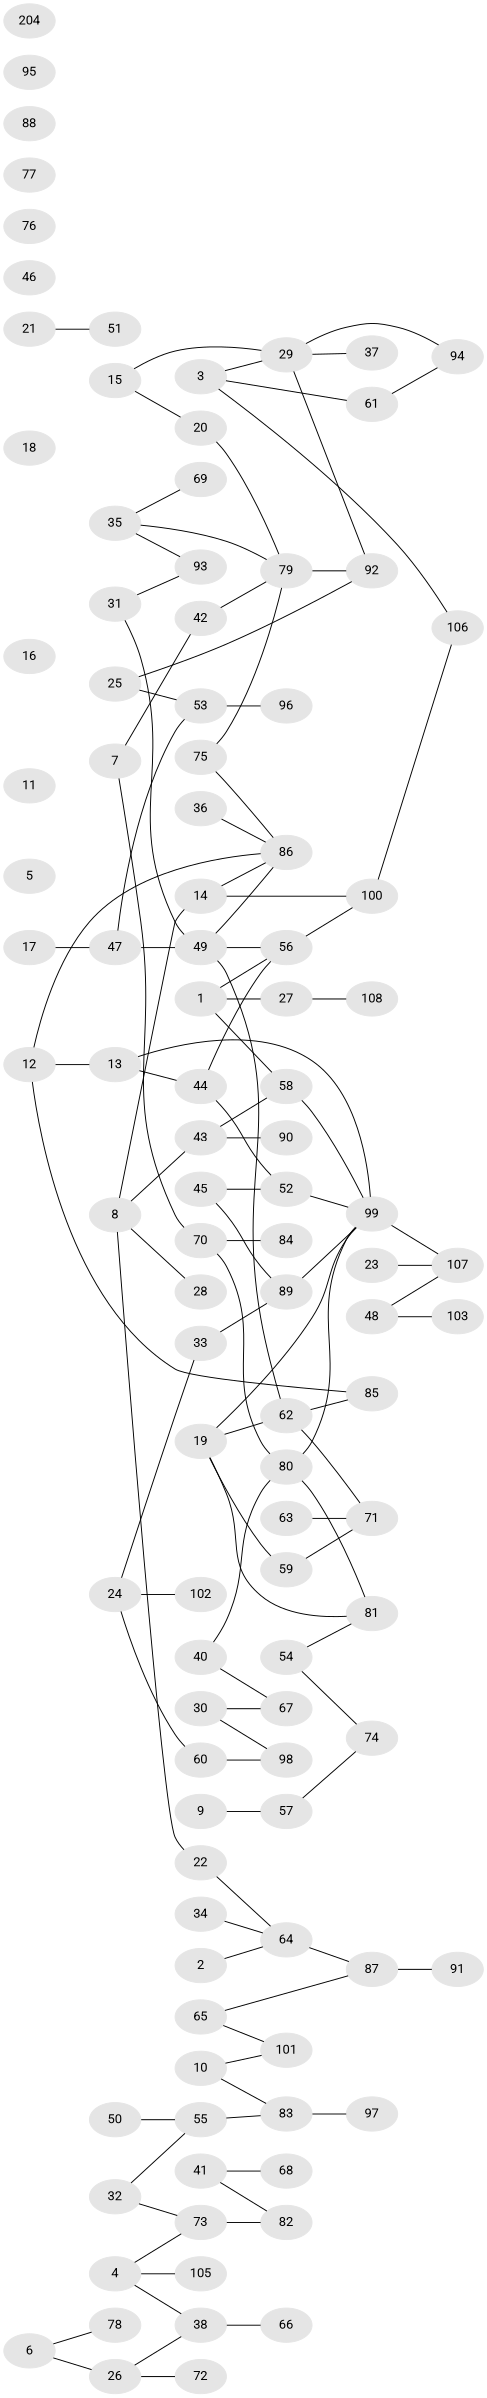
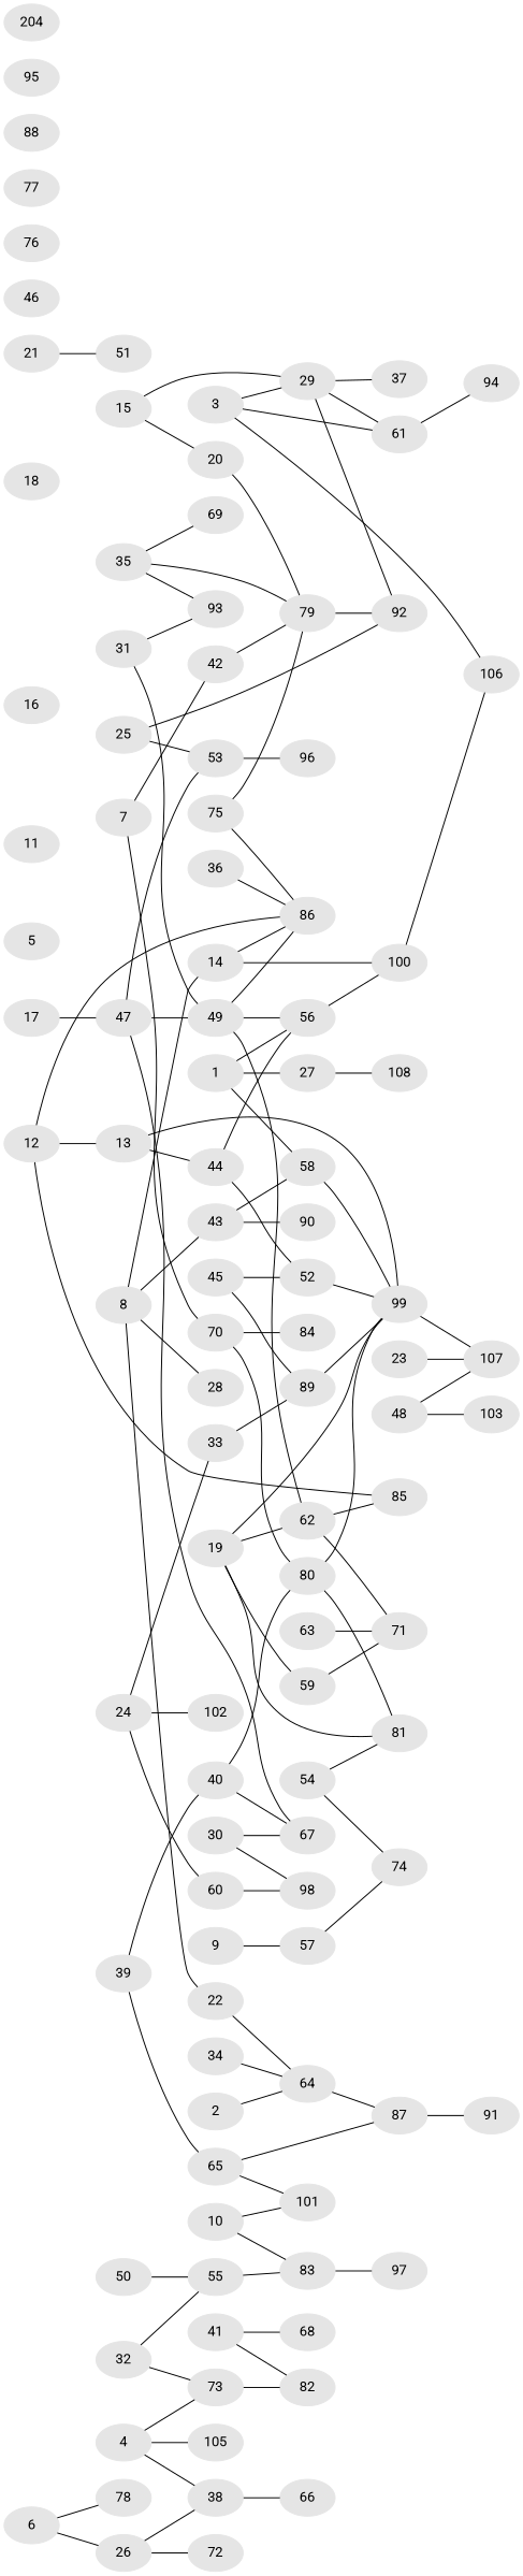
  graph {
    fontname=Roboto
    rankdir=LR
    node [color=gray90 fontname=Roboto style=filled]
    edge [fontname=Roboto]
    1
    27
    56
    58
    108
    100
    99
    2
    64
    87
    3
    29
    61
    106
    92
    37
    94
    4
    38
    73
    105
    66
    82
    5
    6
    26
    78
    72
    7
    42
    70
    79
    80
    84
    8
    14
    22
    28
    43
    86
    90
    9
    57
    74
    10
    83
    101
    97
    11
    12
    13
    85
    44
    52
    107
    15
    20
    16
    17
    47
    53
    67
    49
    18
    19
    59
    62
    81
    71
    21
    51
    23
    24
    102
    33
    60
    89
    98
    25
    96
    30
    31
    93
    32
    55
    34
    35
    69
    36
+   39
    40
    65
    41
    68
    45
    46
    48
    103
    50
    54
    63
    91
    75
    76
    77
    88
    95
    n108 [label=204]
    1 -- 27
    1 -- 56
    1 -- 58
    27 -- 108
    56 -- 100
    58 -- 99
    100 -- 106
    99 -- 107
    2 -- 64
    64 -- 87
    87 -- 91
    3 -- 29
    3 -- 61
    3 -- 106
-   29 -- 94
+   29 -- 61
    29 -- 92
    29 -- 37
    61 -- 94
    4 -- 38
    4 -- 73
    4 -- 105
    38 -- 66
    73 -- 82
    6 -- 26
    6 -- 78
    26 -- 38
    26 -- 72
    7 -- 42
    7 -- 70
    42 -- 79
    70 -- 80
    70 -- 84
    79 -- 92
    80 -- 99
    80 -- 81
    8 -- 14
    8 -- 22
    8 -- 28
    8 -- 43
    14 -- 100
    14 -- 86
    22 -- 64
    43 -- 58
    43 -- 90
    9 -- 57
    57 -- 74
    10 -- 83
    10 -- 101
    83 -- 97
    12 -- 86
    12 -- 13
    12 -- 85
    13 -- 99
    13 -- 44
    44 -- 56
    44 -- 52
    52 -- 99
    15 -- 29
    15 -- 20
    20 -- 79
    17 -- 47
    47 -- 53
+   47 -- 67
    47 -- 49
    53 -- 96
    49 -- 56
    49 -- 86
    49 -- 62
    19 -- 99
    19 -- 59
    19 -- 62
    19 -- 81
    59 -- 71
    62 -- 85
    62 -- 71
    21 -- 51
    23 -- 107
    24 -- 102
    24 -- 33
    24 -- 60
    33 -- 89
    60 -- 98
    89 -- 99
    25 -- 92
    25 -- 53
    30 -- 67
    30 -- 98
    31 -- 49
    31 -- 93
    32 -- 73
    32 -- 55
    55 -- 83
    34 -- 64
    35 -- 79
    35 -- 93
    35 -- 69
    36 -- 86
+   39 -- 40
+   39 -- 65
    40 -- 80
    40 -- 67
    65 -- 87
    65 -- 101
    41 -- 82
    41 -- 68
    45 -- 52
    45 -- 89
    48 -- 107
    48 -- 103
    50 -- 55
    54 -- 74
    54 -- 81
    63 -- 71
    75 -- 79
    75 -- 86
  }
